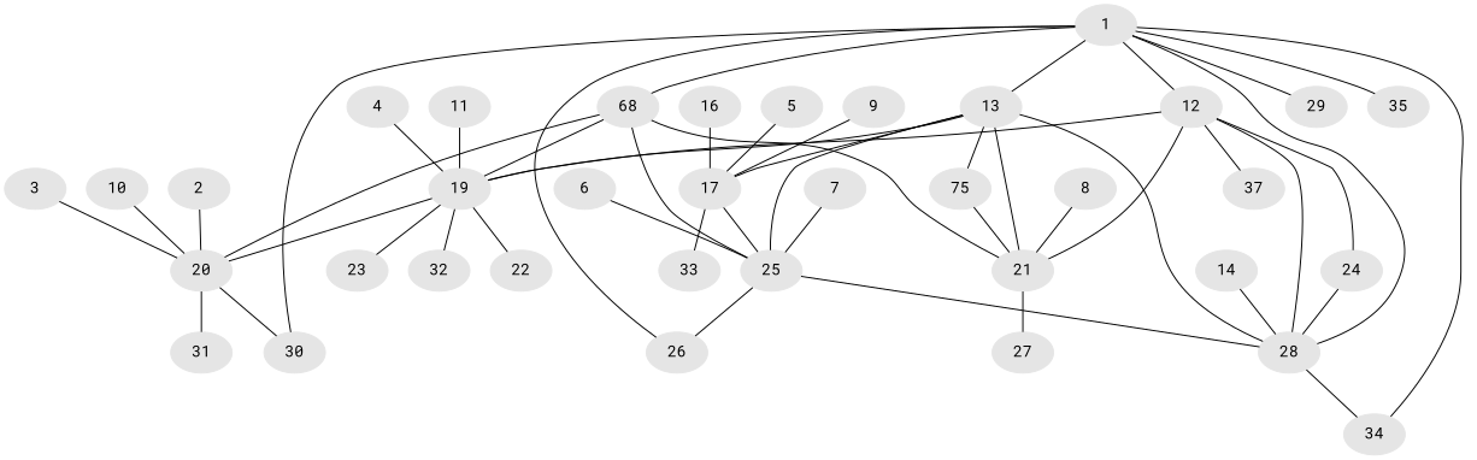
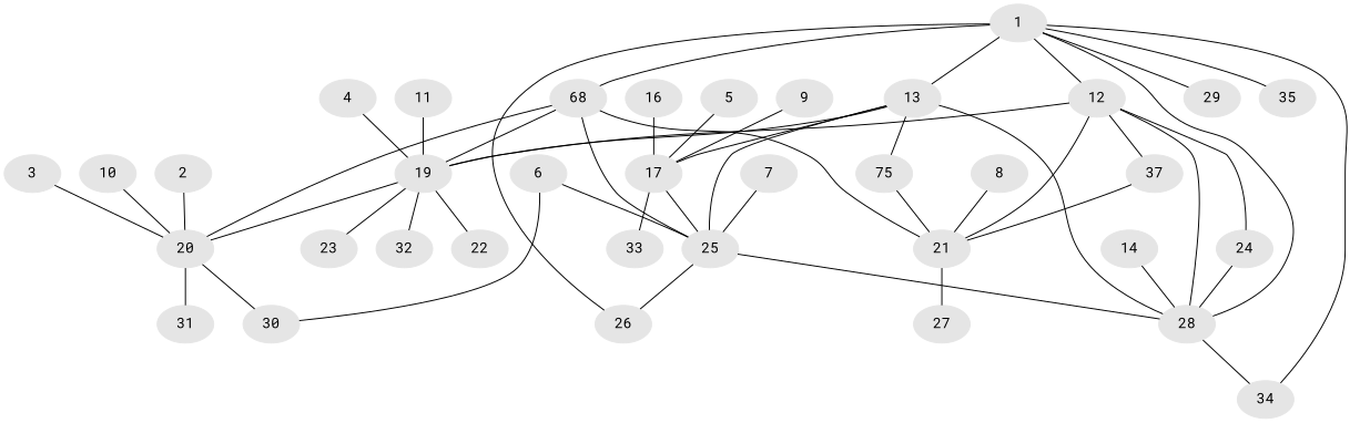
  graph {
    fontname="Roboto Mono"
    node [color=gray90 fontname="Roboto Mono" style=filled]
    edge [fontname="Roboto Mono" weight=1.0]
    1
    12
    13
    n4 [label=68]
    26
    28
    29
    30
    34
    35
    19
    21
    24
    37
    17
    25
    n17 [label=75]
    20
    2
    31
    3
    4
    22
    23
    32
    5
    33
    6
    7
    8
    27
    9
    10
    11
    14
    16
    1 -- 12
    1 -- 13 [weight=2.0]
    1 -- n4
    1 -- 26
    1 -- 28
    1 -- 29
-   1 -- 30
+   6 -- 30
    1 -- 34
    1 -- 35
    12 -- 28
    12 -- 19
    12 -- 21
    12 -- 24
    12 -- 37
    13 -- 28
    13 -- 19
-   13 -- 21
+   37 -- 21
    13 -- 17
    13 -- 25
    13 -- n17
    n4 -- 19
    n4 -- 21 [weight=2.0]
    n4 -- 25
    n4 -- 20
    28 -- 34
    19 -- 20
    19 -- 22
    19 -- 23
    19 -- 32
    21 -- 27
    24 -- 28
    17 -- 25
    17 -- 33
    25 -- 26
    25 -- 28
    n17 -- 21
    20 -- 30
    20 -- 31
    2 -- 20
    3 -- 20
    4 -- 19
    5 -- 17
    6 -- 25
    7 -- 25
    8 -- 21
    9 -- 17
    10 -- 20
    11 -- 19
    14 -- 28
    16 -- 17
  }
